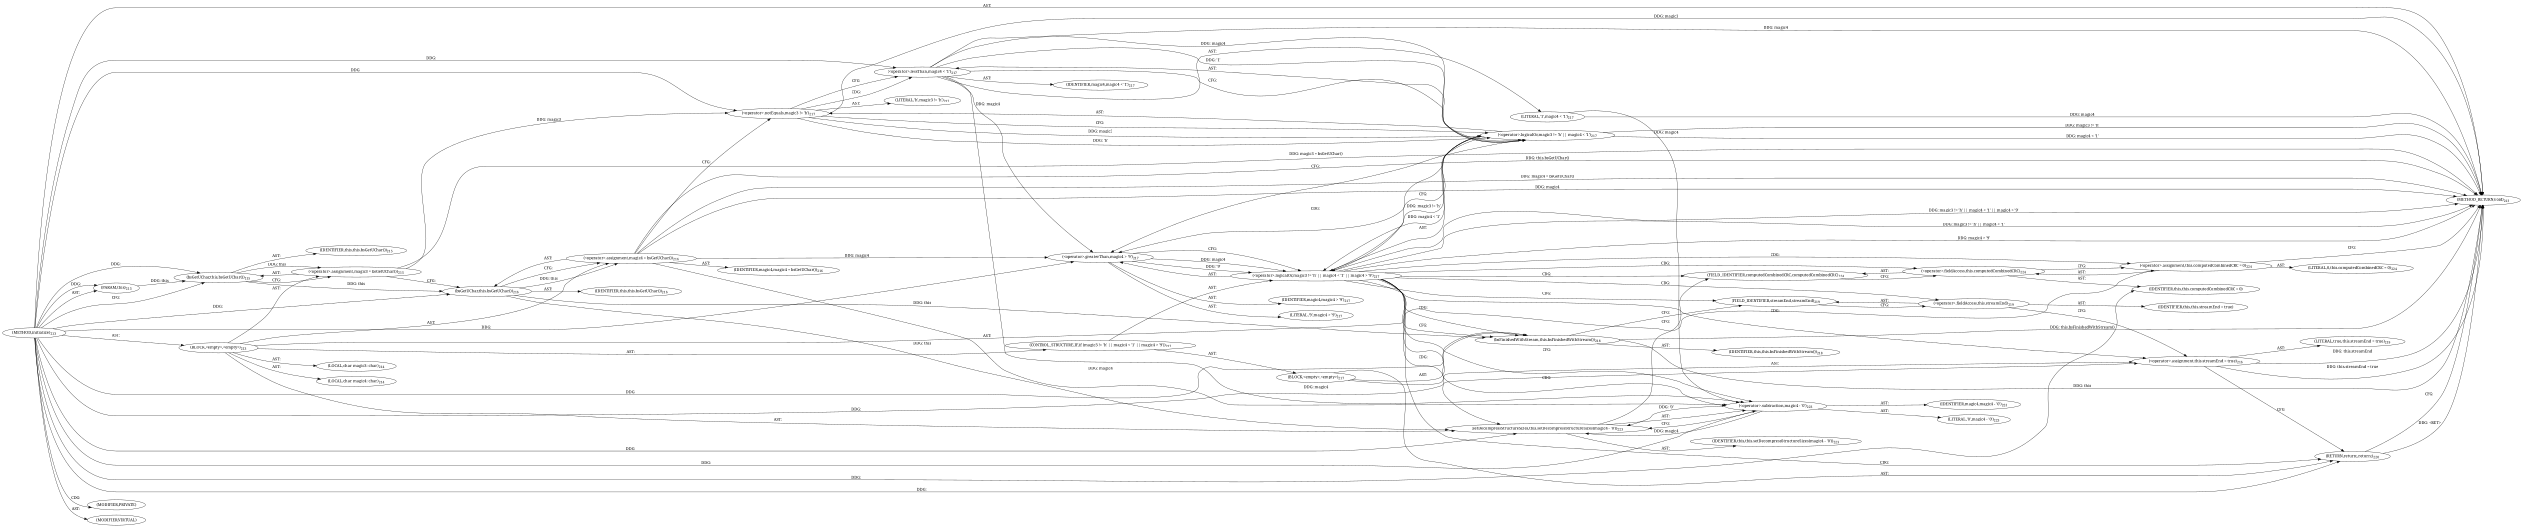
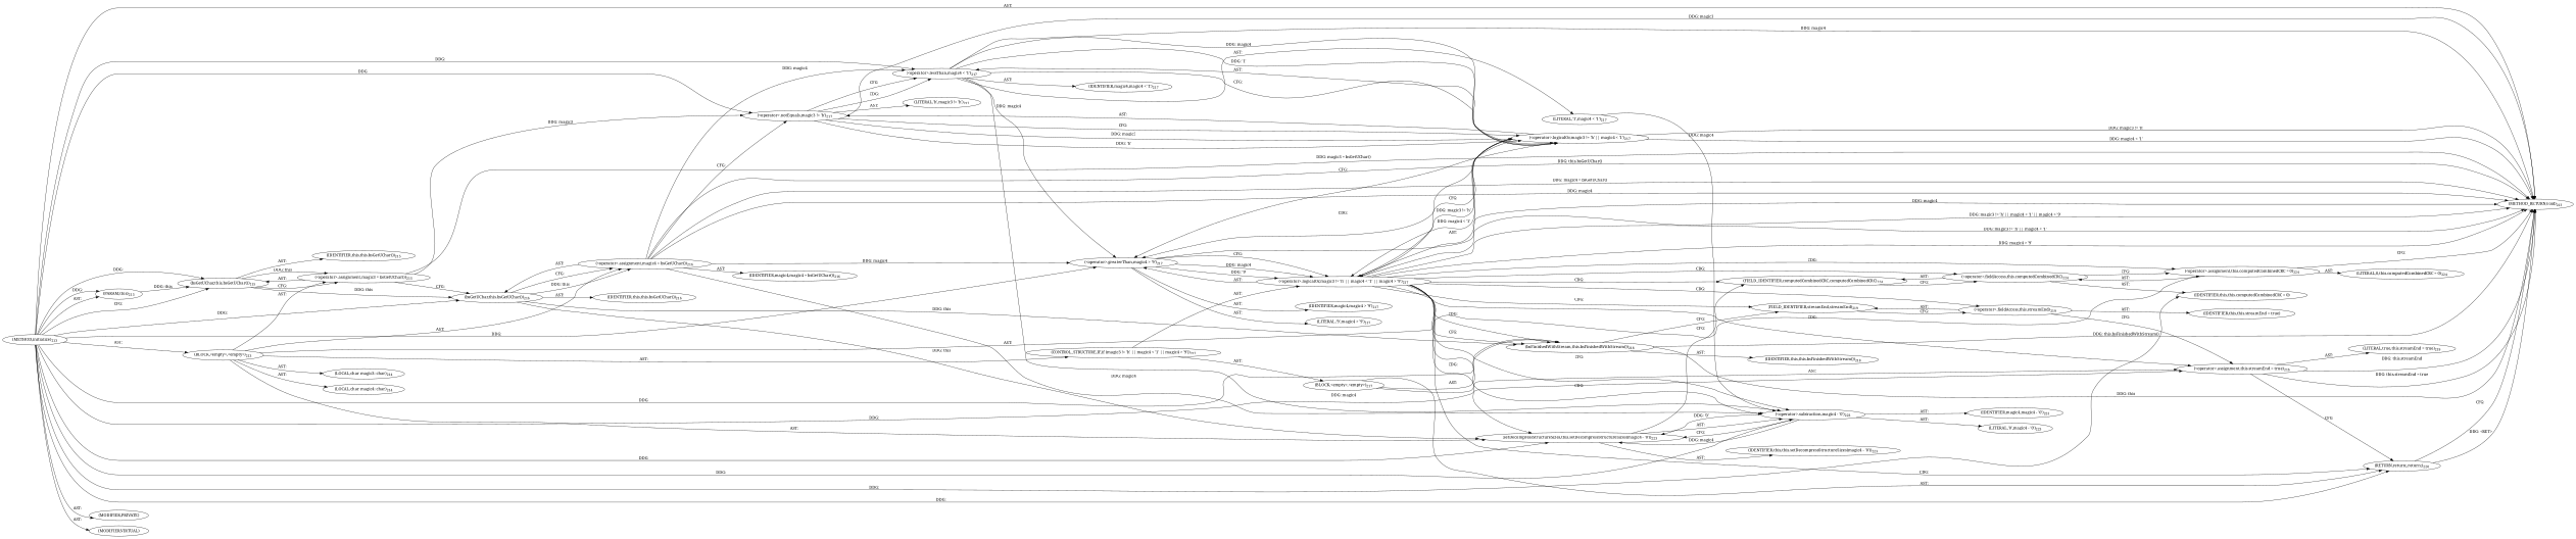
  digraph {
    fontname="Noto Serif"
    rankdir=LR
    node [fontname="Noto Serif"]
    edge [fontname="Noto Serif"]
    n1 [label=<(METHOD,initialize)<SUB>213</SUB>>]
    n2 [label=<(PARAM,this)<SUB>213</SUB>>]
    n3 [label=<(BLOCK,&lt;empty&gt;,&lt;empty&gt;)<SUB>213</SUB>>]
    n4 [label=<(bsGetUChar,this.bsGetUChar())<SUB>215</SUB>>]
    n5 [label=<(bsGetUChar,this.bsGetUChar())<SUB>216</SUB>>]
    n6 [label=<(&lt;operator&gt;.notEquals,magic3 != 'h')<SUB>217</SUB>>]
    n7 [label=<(&lt;operator&gt;.lessThan,magic4 &lt; '1')<SUB>217</SUB>>]
    n8 [label=<(&lt;operator&gt;.greaterThan,magic4 &gt; '9')<SUB>217</SUB>>]
    n9 [label=<(bsFinishedWithStream,this.bsFinishedWithStream())<SUB>218</SUB>>]
    n10 [label=<(&lt;operator&gt;.assignment,this.streamEnd = true)<SUB>216</SUB>>]
    n11 [label=<(RETURN,return;,return;)<SUB>220</SUB>>]
    n12 [label=<(setDecompressStructureSizes,this.setDecompressStructureSizes(magic4 - '0'))<SUB>223</SUB>>]
    n13 [label=<(&lt;operator&gt;.subtraction,magic4 - '0')<SUB>223</SUB>>]
    n14 [label=<(MODIFIER,PRIVATE)>]
    n15 [label=<(MODIFIER,VIRTUAL)>]
    n16 [label=<(METHOD_RETURN,void)<SUB>213</SUB>>]
    n17 [label=<(IDENTIFIER,this,this.computedCombinedCRC = 0)>]
    n18 [label=<(&lt;operator&gt;.assignment,this.computedCombinedCRC = 0)<SUB>224</SUB>>]
    n19 [label=<(LOCAL,char magic3: char)<SUB>214</SUB>>]
    n20 [label=<(LOCAL,char magic4: char)<SUB>214</SUB>>]
    n21 [label=<(&lt;operator&gt;.assignment,magic3 = bsGetUChar())<SUB>215</SUB>>]
    n22 [label=<(&lt;operator&gt;.assignment,magic4 = bsGetUChar())<SUB>216</SUB>>]
    n23 [label=<(CONTROL_STRUCTURE,IF,if (magic3 != 'h' || magic4 &lt; '1' || magic4 &gt; '9'))<SUB>217</SUB>>]
    n24 [label=<(IDENTIFIER,this,this.bsGetUChar())<SUB>215</SUB>>]
    n25 [label=<(IDENTIFIER,this,this.bsGetUChar())<SUB>216</SUB>>]
    n26 [label=<(&lt;operator&gt;.logicalOr,magic3 != 'h' || magic4 &lt; '1')<SUB>217</SUB>>]
    n27 [label=<(LITERAL,'h',magic3 != 'h')<SUB>217</SUB>>]
    n28 [label=<(IDENTIFIER,magic4,magic4 &lt; '1')<SUB>217</SUB>>]
    n29 [label=<(LITERAL,'1',magic4 &lt; '1')<SUB>217</SUB>>]
    n30 [label=<(&lt;operator&gt;.logicalOr,magic3 != 'h' || magic4 &lt; '1' || magic4 &gt; '9')<SUB>217</SUB>>]
    n31 [label=<(IDENTIFIER,magic4,magic4 &gt; '9')<SUB>217</SUB>>]
    n32 [label=<(LITERAL,'9',magic4 &gt; '9')<SUB>217</SUB>>]
    n33 [label=<(FIELD_IDENTIFIER,streamEnd,streamEnd)<SUB>219</SUB>>]
    n34 [label=<(IDENTIFIER,this,this.bsFinishedWithStream())<SUB>218</SUB>>]
    n35 [label=<(LITERAL,true,this.streamEnd = true)<SUB>219</SUB>>]
    n36 [label=<(FIELD_IDENTIFIER,computedCombinedCRC,computedCombinedCRC)<SUB>224</SUB>>]
    n37 [label=<(IDENTIFIER,this,this.setDecompressStructureSizes(magic4 - '0'))<SUB>223</SUB>>]
    n38 [label=<(IDENTIFIER,magic4,magic4 - '0')<SUB>223</SUB>>]
    n39 [label=<(LITERAL,'0',magic4 - '0')<SUB>223</SUB>>]
    n40 [label=<(&lt;operator&gt;.fieldAccess,this.computedCombinedCRC)<SUB>224</SUB>>]
    n41 [label=<(LITERAL,0,this.computedCombinedCRC = 0)<SUB>224</SUB>>]
    n42 [label=<(IDENTIFIER,magic4,magic4 = bsGetUChar())<SUB>216</SUB>>]
    n43 [label=<(BLOCK,&lt;empty&gt;,&lt;empty&gt;)<SUB>217</SUB>>]
    n44 [label=<(&lt;operator&gt;.fieldAccess,this.streamEnd)<SUB>219</SUB>>]
    n45 [label=<(IDENTIFIER,this,this.streamEnd = true)>]
    n1 -> n2 [label="AST: "]
    n1 -> n2 [label="DDG: "]
    n1 -> n3 [label="AST: "]
    n1 -> n4 [label="CFG: "]
    n1 -> n4 [label="DDG: "]
    n1 -> n5 [label="DDG: "]
    n1 -> n6 [label="DDG: "]
    n1 -> n7 [label="DDG: "]
    n1 -> n8 [label="DDG: "]
    n1 -> n9 [label="DDG: "]
    n1 -> n10 [label="DDG: "]
    n1 -> n11 [label="DDG: "]
    n1 -> n12 [label="DDG: "]
    n1 -> n13 [label="DDG: "]
-   n1 -> n14 [label="CDG: "]
+   n1 -> n14 [label="AST: "]
    n1 -> n15 [label="AST: "]
    n1 -> n16 [label="AST: "]
    n1 -> n17 [label="DDG: "]
    n2 -> n4 [label="DDG: this"]
    n3 -> n12 [label="AST: "]
    n3 -> n18 [label="AST: "]
    n3 -> n19 [label="AST: "]
    n3 -> n20 [label="AST: "]
    n3 -> n21 [label="AST: "]
    n3 -> n22 [label="AST: "]
    n3 -> n23 [label="AST: "]
    n4 -> n5 [label="DDG: this"]
    n4 -> n21 [label="CFG: "]
    n4 -> n21 [label="DDG: this"]
    n4 -> n24 [label="AST: "]
    n5 -> n9 [label="DDG: this"]
    n5 -> n12 [label="DDG: this"]
    n5 -> n22 [label="CFG: "]
    n5 -> n22 [label="DDG: this"]
    n5 -> n25 [label="AST: "]
    n6 -> n7 [label="CFG: "]
    n6 -> n7 [label="CDG: "]
    n6 -> n16 [label="DDG: magic3"]
    n6 -> n26 [label="CFG: "]
    n6 -> n26 [label="DDG: magic3"]
    n6 -> n26 [label="DDG: 'h'"]
    n6 -> n27 [label="AST: "]
    n7 -> n8 [label="DDG: magic4"]
    n7 -> n13 [label="DDG: magic4"]
    n7 -> n16 [label="DDG: magic4"]
    n7 -> n26 [label="CFG: "]
    n7 -> n26 [label="DDG: magic4"]
    n7 -> n26 [label="DDG: '1'"]
    n7 -> n28 [label="AST: "]
    n7 -> n29 [label="AST: "]
-   n29 -> n16 [label="DDG: magic4"]
+   n8 -> n16 [label="DDG: magic4"]
    n8 -> n30 [label="CFG: "]
    n8 -> n30 [label="DDG: magic4"]
    n8 -> n30 [label="DDG: '9'"]
    n8 -> n31 [label="AST: "]
    n8 -> n32 [label="AST: "]
    n9 -> n16 [label="DDG: this"]
    n9 -> n16 [label="DDG: this.bsFinishedWithStream()"]
    n9 -> n33 [label="CFG: "]
    n9 -> n34 [label="AST: "]
    n10 -> n11 [label="CFG: "]
    n10 -> n16 [label="DDG: this.streamEnd"]
    n10 -> n16 [label="DDG: this.streamEnd = true"]
    n10 -> n35 [label="AST: "]
    n11 -> n16 [label="CFG: "]
    n11 -> n16 [label="DDG: &lt;RET&gt;"]
    n12 -> n13 [label="AST: "]
    n12 -> n36 [label="CFG: "]
    n12 -> n37 [label="AST: "]
    n13 -> n12 [label="CFG: "]
    n13 -> n12 [label="DDG: magic4"]
    n13 -> n12 [label="DDG: '0'"]
    n13 -> n38 [label="AST: "]
    n13 -> n39 [label="AST: "]
    n18 -> n16 [label="CFG: "]
    n18 -> n40 [label="AST: "]
    n18 -> n41 [label="AST: "]
    n21 -> n4 [label="AST: "]
    n21 -> n5 [label="CFG: "]
    n21 -> n6 [label="DDG: magic3"]
    n21 -> n16 [label="DDG: magic3 = bsGetUChar()"]
    n22 -> n5 [label="AST: "]
    n22 -> n6 [label="CFG: "]
+   n22 -> n7 [label="DDG: magic4"]
    n22 -> n8 [label="DDG: magic4"]
    n22 -> n13 [label="DDG: magic4"]
    n22 -> n16 [label="DDG: magic4"]
    n22 -> n16 [label="DDG: this.bsGetUChar()"]
    n22 -> n16 [label="DDG: magic4 = bsGetUChar()"]
    n22 -> n42 [label="AST: "]
    n23 -> n30 [label="AST: "]
    n23 -> n43 [label="AST: "]
    n26 -> n6 [label="AST: "]
    n26 -> n7 [label="AST: "]
    n26 -> n8 [label="CFG: "]
    n26 -> n8 [label="CDG: "]
    n26 -> n16 [label="DDG: magic3 != 'h'"]
    n26 -> n16 [label="DDG: magic4 &lt; '1'"]
    n26 -> n30 [label="CFG: "]
    n26 -> n30 [label="DDG: magic3 != 'h'"]
    n26 -> n30 [label="DDG: magic4 &lt; '1'"]
    n29 -> n13 [label="DDG: magic4"]
    n30 -> n8 [label="AST: "]
    n30 -> n9 [label="CFG: "]
    n30 -> n9 [label="CDG: "]
    n30 -> n10 [label="CDG: "]
    n30 -> n11 [label="CDG: "]
    n30 -> n12 [label="CDG: "]
    n30 -> n13 [label="CFG: "]
    n30 -> n13 [label="CDG: "]
    n30 -> n16 [label="DDG: magic3 != 'h' || magic4 &lt; '1'"]
    n30 -> n16 [label="DDG: magic4 &gt; '9'"]
    n30 -> n16 [label="DDG: magic3 != 'h' || magic4 &lt; '1' || magic4 &gt; '9'"]
    n30 -> n18 [label="CDG: "]
    n30 -> n26 [label="AST: "]
    n30 -> n33 [label="CDG: "]
    n30 -> n36 [label="CDG: "]
    n30 -> n40 [label="CDG: "]
    n30 -> n44 [label="CDG: "]
    n33 -> n44 [label="CFG: "]
    n36 -> n40 [label="CFG: "]
    n40 -> n17 [label="AST: "]
    n40 -> n18 [label="CFG: "]
    n40 -> n36 [label="AST: "]
    n43 -> n9 [label="AST: "]
    n43 -> n10 [label="AST: "]
    n43 -> n11 [label="AST: "]
    n44 -> n10 [label="CFG: "]
    n44 -> n33 [label="AST: "]
    n44 -> n45 [label="AST: "]
  }
